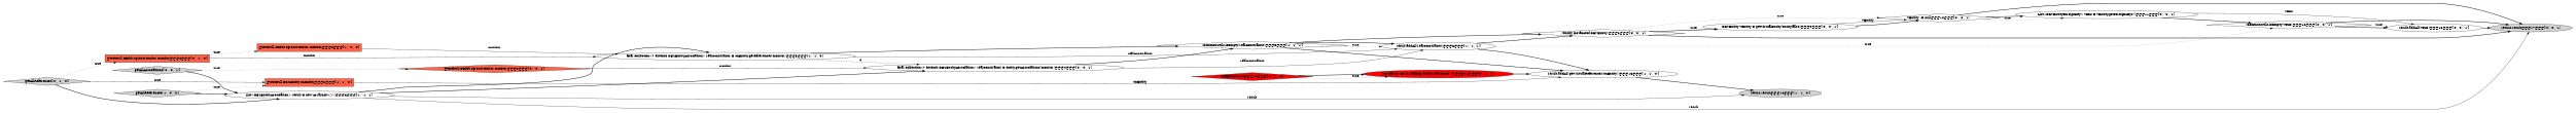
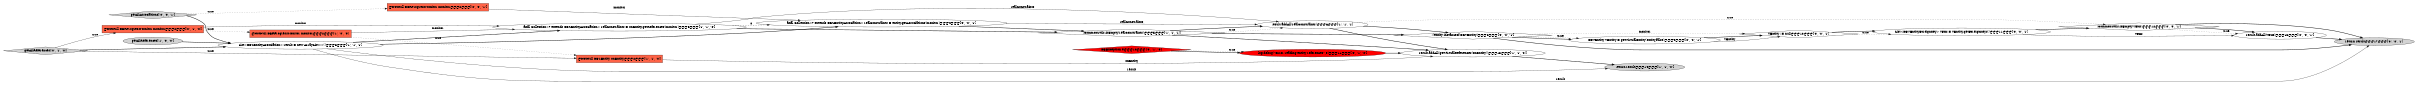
  digraph {
    rankdir=LR
    node [fillcolor=white shape=ellipse style=filled]
    edge [style=bold]
    n1 [fillcolor=lightgray label="return result@@@14@@@['1', '1', '0']"]
    n2 [fillcolor=tomato label="@NotNull DBRProgressMonitor monitor@@@2@@@['1', '0', '0']" shape=box]
    n3 [label="final Collection<? extends DBSEntityAssociation> realConstraints = onEntity.getReferences(monitor)@@@5@@@['1', '1', '0']"]
    n4 [label="final Collection<? extends DBSEntityAssociation> realConstraints = entity.getAssociations(monitor)@@@4@@@['0', '0', '1']"]
    n5 [label="result.addAll(realConstraints)@@@6@@@['1', '1', '1']"]
    n6 [label="!CommonUtils.isEmpty(realConstraints)@@@5@@@['1', '1', '1']" shape=diamond]
    n7 [fillcolor=red label="log.debug(\"Error reading entity references\",e)@@@11@@@['0', '1', '0']"]
    n8 [label="result.addAll(getVirtualReferences(onEntity))@@@13@@@['1', '1', '0']"]
    n9 [fillcolor=tomato label="@NotNull DBRProgressMonitor monitor@@@2@@@['0', '1', '0']" shape=box]
    n10 [label="result.addAll(vFKs)@@@13@@@['0', '0', '1']"]
    n11 [fillcolor=lightgray label="return result@@@17@@@['0', '0', '1']"]
    n12 [label="DBVEntity vEntity = getVirtualEntity(entity,false)@@@9@@@['0', '0', '1']"]
    n13 [label="vEntity != null@@@10@@@['0', '0', '1']" shape=diamond]
    n14 [label="List<DBVEntityForeignKey> vFKs = vEntity.getForeignKeys()@@@11@@@['0', '0', '1']"]
    n15 [label="!CommonUtils.isEmpty(vFKs)@@@12@@@['0', '0', '1']" shape=diamond]
    n16 [label="!(entity instanceof DBVEntity)@@@8@@@['0', '0', '1']" shape=diamond]
    n17 [fillcolor=red label="DBException e@@@10@@@['0', '1', '0']" shape=diamond]
-   n18 [fillcolor=tomato label="@NotNull DBRProgressMonitor monitor@@@2@@@['0', '0', '1']" shape=diamond]
+   n18 [fillcolor=tomato label="@NotNull DBRProgressMonitor monitor@@@2@@@['0', '0', '1']" shape=box]
    n19 [fillcolor=lightgray label="getAllAssociations['0', '0', '1']" shape=diamond]
    n20 [label="List<DBSEntityAssociation> result = new ArrayList<>()@@@3@@@['1', '1', '1']"]
-   n21 [fillcolor=lightgray label="getAllReferences['1', '0', '0']" shape=diamond]
+   n21 [fillcolor=lightgray label="getAllReferences['1', '0', '0']"]
    n22 [fillcolor=tomato label="@NotNull DBSEntity onEntity@@@2@@@['1', '1', '0']" shape=box]
    n23 [fillcolor=lightgray label="getAllReferences['0', '1', '0']" shape=diamond]
    n2 -> n3 [label=monitor style=solid]
    n3 -> n4 [label=0 style=dashed]
    n3 -> n5 [label=realConstraints style=solid]
    n3 -> n6
    n4 -> n5 [label=realConstraints style=solid]
    n4 -> n6
    n5 -> n8
    n5 -> n15 [label=true style=dotted]
    n5 -> n16
    n6 -> n5
    n6 -> n5 [label=true style=dotted]
    n6 -> n8
    n6 -> n16
    n7 -> n8
    n8 -> n1
    n9 -> n2 [label=true style=dotted]
    n9 -> n3 [label=monitor style=solid]
    n10 -> n11
    n12 -> n13
    n12 -> n13 [label=vEntity style=solid]
-   n13 -> n11
    n13 -> n14 [label=true style=dotted]
    n13 -> n14
    n14 -> n10 [label=vFKs style=solid]
    n14 -> n15
    n15 -> n10 [label=true style=dotted]
    n15 -> n10
    n15 -> n11
    n16 -> n11
    n16 -> n12 [label=true style=dotted]
    n16 -> n12
-   n16 -> n13 [label=true style=dotted]
+   n16 -> n13 [label=monitor style=dotted]
    n17 -> n7 [label=true style=dotted]
    n17 -> n7
    n18 -> n4 [label=monitor style=solid]
    n19 -> n18 [label=true style=dotted]
    n19 -> n20
    n20 -> n1 [label=result style=solid]
    n20 -> n3
    n20 -> n4
    n20 -> n11 [label=result style=solid]
    n21 -> n20
-   n21 -> n22 [label=true style=dotted]
+   n2 -> n22 [label=true style=dotted]
    n22 -> n8 [label=onEntity style=solid]
-   n23 -> n9 [label=true style=dotted]
+   n23 -> n9 [label=true style=solid]
    n23 -> n20
    n23 -> n22 [label=true style=solid]
  }
